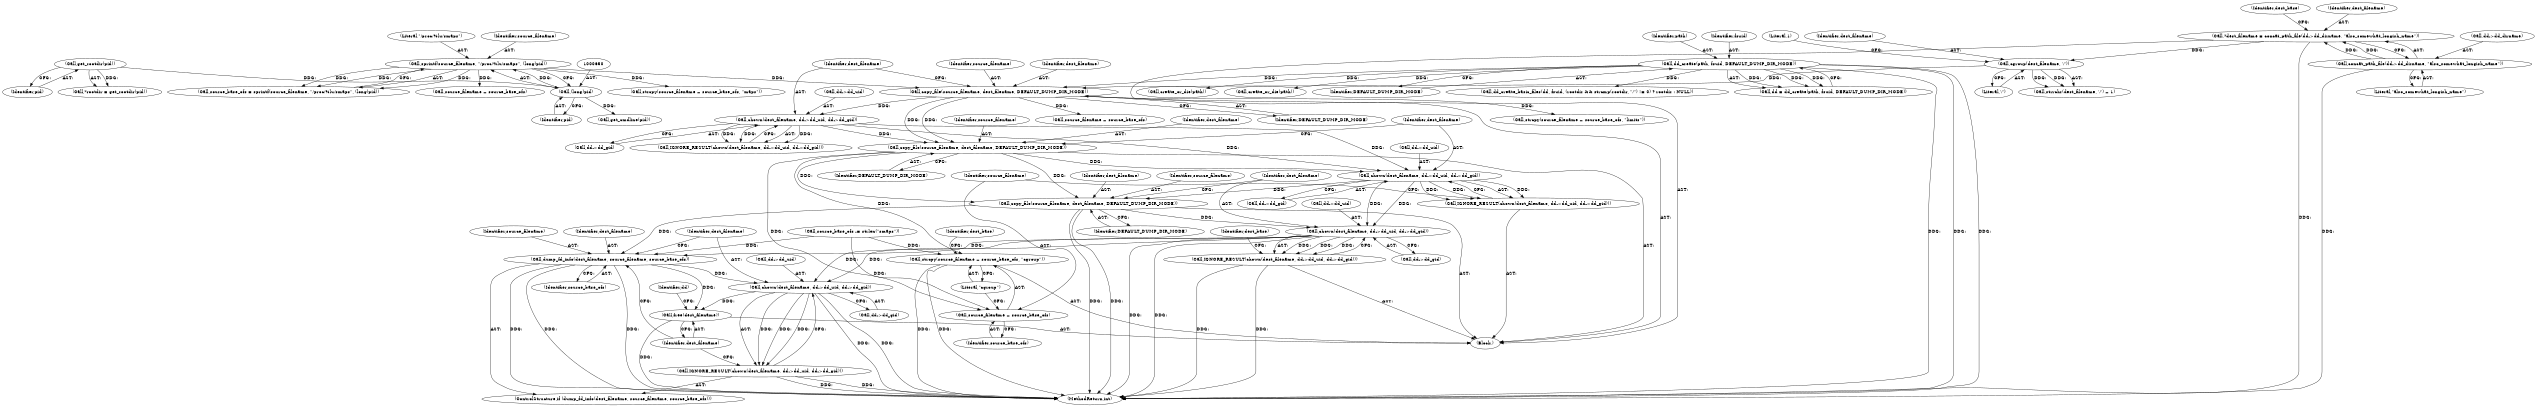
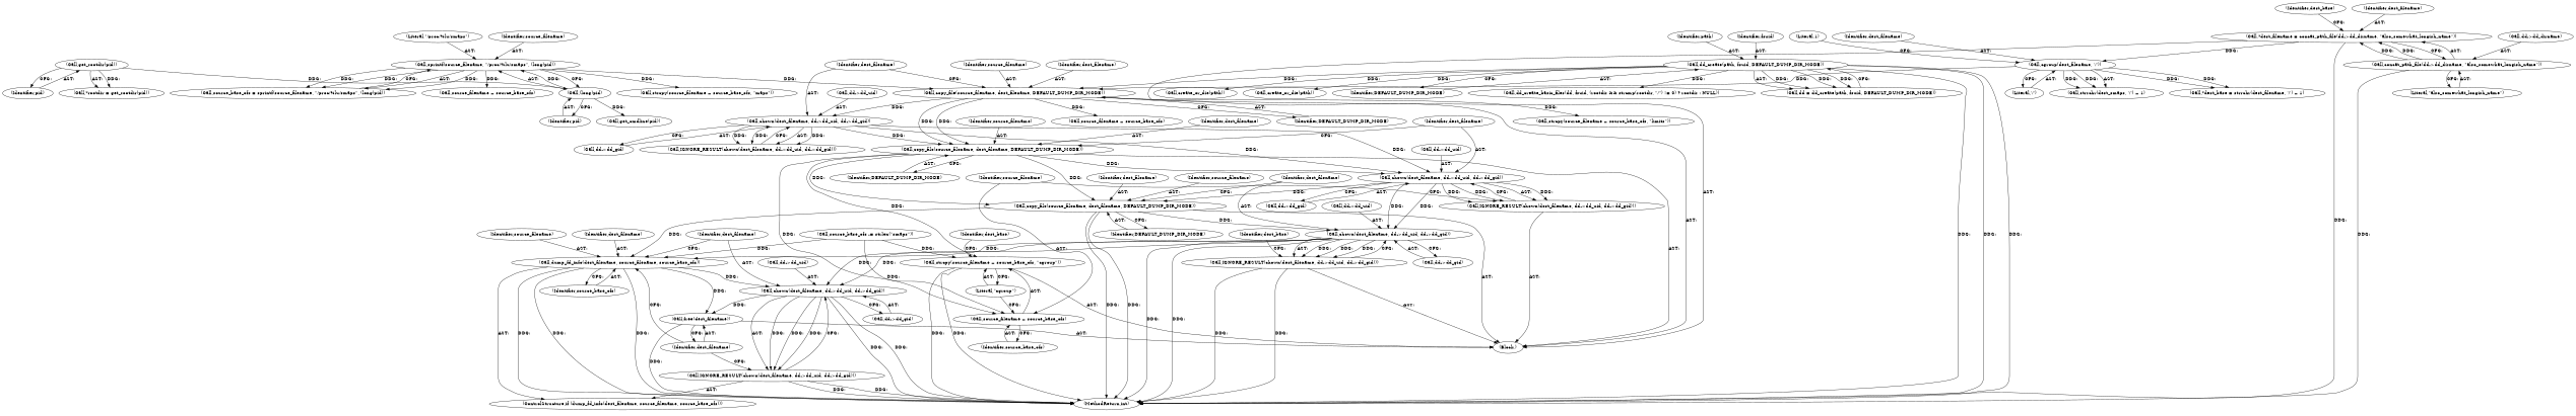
  digraph {
    n1 [label="(Call,copy_file(source_filename, dest_filename, DEFAULT_DUMP_DIR_MODE))"]
    n2 [label="(Call,chown(dest_filename, dd->dd_uid, dd->dd_gid))"]
    n3 [label="(Call,copy_file(source_filename, dest_filename, DEFAULT_DUMP_DIR_MODE))"]
    n4 [label="(Call,strcpy(source_filename + source_base_ofs, \"cgroup\"))"]
    n5 [label="(Call,source_filename + source_base_ofs)"]
    n6 [label="(Identifier,DEFAULT_DUMP_DIR_MODE)"]
    n7 [label="(Block,)"]
    n8 [label="(Call,IGNORE_RESULT(chown(dest_filename, dd->dd_uid, dd->dd_gid)))"]
    n9 [label="(Call,chown(dest_filename, dd->dd_uid, dd->dd_gid))"]
    n10 [label="(Call,dd->dd_gid)"]
    n11 [label="(MethodReturn,int)"]
    n12 [label="(Call,dump_fd_info(dest_filename, source_filename, source_base_ofs))"]
    n13 [label="(Identifier,DEFAULT_DUMP_DIR_MODE)"]
    n14 [label="(Literal,\"cgroup\")"]
    n15 [label="(Identifier,source_base_ofs)"]
    n16 [label="(Call,copy_file(source_filename, dest_filename, DEFAULT_DUMP_DIR_MODE))"]
    n17 [label="(Call,chown(dest_filename, dd->dd_uid, dd->dd_gid))"]
    n18 [label="(Call,strcpy(source_filename + source_base_ofs, \"limits\"))"]
    n19 [label="(Identifier,DEFAULT_DUMP_DIR_MODE)"]
    n20 [label="(Call,source_filename + source_base_ofs)"]
    n21 [label="(Call,IGNORE_RESULT(chown(dest_filename, dd->dd_uid, dd->dd_gid)))"]
    n22 [label="(Call,dd->dd_gid)"]
    n23 [label="(Call,sprintf(source_filename, \"/proc/%lu/smaps\", (long)pid))"]
    n24 [label="(Call,(long)pid)"]
    n25 [label="(Call,strcpy(source_filename + source_base_ofs, \"maps\"))"]
    n26 [label="(Call,source_base_ofs = sprintf(source_filename, \"/proc/%lu/smaps\", (long)pid))"]
    n27 [label="(Call,source_filename + source_base_ofs)"]
    n28 [label="(Call,get_cmdline(pid))"]
    n29 [label="(Identifier,pid)"]
    n30 [label="(Call,get_rootdir(pid))"]
    n31 [label="(Identifier,pid)"]
    n32 [label="(Call,*rootdir = get_rootdir(pid))"]
    n33 [label="(Call,cgroup(dest_filename, '/'))"]
    n34 [label="(Literal,'/')"]
-   n35 [label="(Call,strrchr(dest_filename, '/') + 1)"]
+   n35 [label="(Call,strrchr(dest_smaps, '/') + 1)"]
+   n36 [label="(Call,*dest_base = strrchr(dest_filename, '/') + 1)"]
    n37 [label="(Call,*dest_filename = concat_path_file(dd->dd_dirname, \"also_somewhat_longish_name\"))"]
    n38 [label="(Call,concat_path_file(dd->dd_dirname, \"also_somewhat_longish_name\"))"]
    n39 [label="(Literal,\"also_somewhat_longish_name\")"]
    n40 [label="(Call,dd_create(path, fsuid, DEFAULT_DUMP_DIR_MODE))"]
    n41 [label="(Call,create_or_die(path))"]
    n42 [label="(Call,create_or_die(path))"]
    n43 [label="(Identifier,DEFAULT_DUMP_DIR_MODE)"]
    n44 [label="(Call,dd_create_basic_files(dd, fsuid, (rootdir && strcmp(rootdir, \"/\") != 0) ? rootdir : NULL))"]
    n45 [label="(Call,dd = dd_create(path, fsuid, DEFAULT_DUMP_DIR_MODE))"]
    n46 [label="(Call,IGNORE_RESULT(chown(dest_filename, dd->dd_uid, dd->dd_gid)))"]
    n47 [label="(Call,chown(dest_filename, dd->dd_uid, dd->dd_gid))"]
    n48 [label="(Call,dd->dd_gid)"]
    n49 [label="(Call,free(dest_filename))"]
    n50 [label="(ControlStructure,if (dump_fd_info(dest_filename, source_filename, source_base_ofs)))"]
    n51 [label="(Identifier,source_base_ofs)"]
    n52 [label="(Call,IGNORE_RESULT(chown(dest_filename, dd->dd_uid, dd->dd_gid)))"]
    n53 [label="(Call,dd->dd_gid)"]
    n54 [label="(Identifier,dest_filename)"]
    n55 [label="(Call,dd->dd_uid)"]
    n56 [label="(Identifier,path)"]
    n57 [label="(Identifier,dest_base)"]
    n58 [label="(Literal,1)"]
    n59 [label="(Identifier,dest_filename)"]
    n60 [label="(Literal,\"/proc/%lu/smaps\")"]
    n61 [label="(Identifier,source_filename)"]
    n62 [label="(Identifier,dest_base)"]
    n63 [label="(Call,dd->dd_uid)"]
    n64 [label="(Identifier,fsuid)"]
    n65 [label="(Identifier,source_filename)"]
    n66 [label="(Call,dd->dd_uid)"]
    n67 [label="(Identifier,dest_base)"]
    n68 [label="(Identifier,dest_filename)"]
    n69 [label="(Call,dd->dd_uid)"]
    n70 [label="(Identifier,dest_filename)"]
-   n71 [label="(Identifier,dd)"]
    n72 [label="(Call,dd->dd_dirname)"]
    n73 [label="(Identifier,source_filename)"]
    n74 [label="(Call,source_base_ofs -= strlen(\"smaps\"))"]
    n75 [label="(Identifier,source_filename)"]
    n76 [label="(Identifier,dest_filename)"]
    n77 [label="(Identifier,dest_filename)"]
    n78 [label="(Identifier,dest_filename)"]
    n79 [label="(Identifier,dest_filename)"]
    n80 [label="(Identifier,dest_filename)"]
    n81 [label="(Identifier,source_filename)"]
    n82 [label="(Identifier,source_filename)"]
    n83 [label="(Identifier,dest_filename)"]
    n84 [label="(Identifier,dest_filename)"]
-   1000650
    n1 -> n2 [label="DDG: "]
    n1 -> n3 [label="DDG: "]
    n1 -> n3 [label="DDG: "]
    n1 -> n4 [label="DDG: "]
    n1 -> n5 [label="DDG: "]
    n1 -> n6 [label="CFG: "]
    n1 -> n7 [label="AST: "]
    n2 -> n3 [label="DDG: "]
    n2 -> n8 [label="AST: "]
    n2 -> n8 [label="DDG: "]
    n2 -> n8 [label="DDG: "]
    n2 -> n8 [label="DDG: "]
    n2 -> n9 [label="DDG: "]
    n2 -> n9 [label="DDG: "]
    n2 -> n10 [label="CFG: "]
    n3 -> n7 [label="AST: "]
    n3 -> n9 [label="DDG: "]
    n3 -> n11 [label="DDG: "]
    n3 -> n11 [label="DDG: "]
    n3 -> n12 [label="DDG: "]
    n3 -> n13 [label="CFG: "]
    n4 -> n7 [label="AST: "]
    n4 -> n11 [label="DDG: "]
    n4 -> n11 [label="DDG: "]
    n4 -> n14 [label="CFG: "]
    n5 -> n4 [label="AST: "]
    n5 -> n15 [label="CFG: "]
    n6 -> n1 [label="AST: "]
    n8 -> n2 [label="CFG: "]
    n8 -> n7 [label="AST: "]
    n9 -> n11 [label="DDG: "]
    n9 -> n11 [label="DDG: "]
    n9 -> n12 [label="DDG: "]
    n9 -> n46 [label="AST: "]
    n9 -> n46 [label="DDG: "]
    n9 -> n46 [label="DDG: "]
    n9 -> n46 [label="DDG: "]
    n9 -> n47 [label="DDG: "]
    n9 -> n47 [label="DDG: "]
    n9 -> n48 [label="CFG: "]
    n10 -> n2 [label="AST: "]
    n12 -> n11 [label="DDG: "]
    n12 -> n11 [label="DDG: "]
    n12 -> n11 [label="DDG: "]
    n12 -> n47 [label="DDG: "]
    n12 -> n49 [label="DDG: "]
    n12 -> n50 [label="AST: "]
    n12 -> n51 [label="CFG: "]
    n13 -> n3 [label="AST: "]
    n14 -> n4 [label="AST: "]
    n14 -> n5 [label="CFG: "]
    n15 -> n5 [label="AST: "]
    n16 -> n1 [label="DDG: "]
    n16 -> n1 [label="DDG: "]
    n16 -> n7 [label="AST: "]
    n16 -> n17 [label="DDG: "]
    n16 -> n18 [label="DDG: "]
    n16 -> n19 [label="CFG: "]
    n16 -> n20 [label="DDG: "]
    n17 -> n1 [label="DDG: "]
    n17 -> n2 [label="DDG: "]
    n17 -> n2 [label="DDG: "]
    n17 -> n21 [label="AST: "]
    n17 -> n21 [label="DDG: "]
    n17 -> n21 [label="DDG: "]
    n17 -> n21 [label="DDG: "]
    n17 -> n22 [label="CFG: "]
    n19 -> n16 [label="AST: "]
    n21 -> n17 [label="CFG: "]
    n22 -> n17 [label="AST: "]
    n23 -> n16 [label="DDG: "]
    n23 -> n24 [label="CFG: "]
    n23 -> n25 [label="DDG: "]
    n23 -> n26 [label="AST: "]
    n23 -> n26 [label="DDG: "]
    n23 -> n26 [label="DDG: "]
    n23 -> n26 [label="DDG: "]
    n23 -> n27 [label="DDG: "]
    n24 -> n23 [label="AST: "]
    n24 -> n23 [label="DDG: "]
    n24 -> n28 [label="DDG: "]
    n24 -> n29 [label="CFG: "]
    n26 -> n23 [label="CFG: "]
    n29 -> n24 [label="AST: "]
    n30 -> n24 [label="DDG: "]
    n30 -> n31 [label="CFG: "]
    n30 -> n32 [label="AST: "]
    n30 -> n32 [label="DDG: "]
    n31 -> n30 [label="AST: "]
    n33 -> n16 [label="DDG: "]
    n33 -> n34 [label="CFG: "]
    n33 -> n35 [label="AST: "]
    n33 -> n35 [label="DDG: "]
    n33 -> n35 [label="DDG: "]
+   n33 -> n36 [label="DDG: "]
+   n33 -> n36 [label="DDG: "]
    n34 -> n33 [label="AST: "]
    n37 -> n7 [label="AST: "]
    n37 -> n11 [label="DDG: "]
    n37 -> n33 [label="DDG: "]
    n37 -> n38 [label="CFG: "]
    n38 -> n11 [label="DDG: "]
    n38 -> n37 [label="AST: "]
    n38 -> n37 [label="DDG: "]
    n38 -> n37 [label="DDG: "]
    n38 -> n39 [label="CFG: "]
    n39 -> n38 [label="AST: "]
    n40 -> n11 [label="DDG: "]
    n40 -> n11 [label="DDG: "]
    n40 -> n11 [label="DDG: "]
    n40 -> n16 [label="DDG: "]
    n40 -> n41 [label="DDG: "]
    n40 -> n42 [label="DDG: "]
    n40 -> n43 [label="CFG: "]
    n40 -> n44 [label="DDG: "]
    n40 -> n45 [label="AST: "]
    n40 -> n45 [label="DDG: "]
    n40 -> n45 [label="DDG: "]
    n40 -> n45 [label="DDG: "]
    n43 -> n40 [label="AST: "]
    n45 -> n40 [label="CFG: "]
    n46 -> n7 [label="AST: "]
    n46 -> n9 [label="CFG: "]
    n46 -> n11 [label="DDG: "]
    n46 -> n11 [label="DDG: "]
    n47 -> n11 [label="DDG: "]
    n47 -> n11 [label="DDG: "]
    n47 -> n49 [label="DDG: "]
    n47 -> n52 [label="AST: "]
    n47 -> n52 [label="DDG: "]
    n47 -> n52 [label="DDG: "]
    n47 -> n52 [label="DDG: "]
    n47 -> n53 [label="CFG: "]
    n48 -> n9 [label="AST: "]
    n49 -> n7 [label="AST: "]
    n49 -> n11 [label="DDG: "]
    n49 -> n54 [label="CFG: "]
    n51 -> n12 [label="AST: "]
    n52 -> n11 [label="DDG: "]
    n52 -> n11 [label="DDG: "]
    n52 -> n47 [label="CFG: "]
    n52 -> n50 [label="AST: "]
    n53 -> n47 [label="AST: "]
    n54 -> n12 [label="CFG: "]
    n54 -> n49 [label="AST: "]
    n54 -> n52 [label="CFG: "]
    n55 -> n2 [label="AST: "]
    n56 -> n40 [label="AST: "]
    n57 -> n4 [label="CFG: "]
    n58 -> n33 [label="CFG: "]
    n59 -> n3 [label="AST: "]
    n60 -> n23 [label="AST: "]
    n61 -> n16 [label="AST: "]
    n62 -> n37 [label="CFG: "]
    n63 -> n47 [label="AST: "]
    n64 -> n40 [label="AST: "]
    n65 -> n5 [label="AST: "]
    n65 -> n8 [label="CFG: "]
    n66 -> n17 [label="AST: "]
    n67 -> n46 [label="CFG: "]
    n68 -> n37 [label="AST: "]
    n69 -> n9 [label="AST: "]
    n70 -> n12 [label="AST: "]
-   n71 -> n49 [label="CFG: "]
    n72 -> n38 [label="AST: "]
    n73 -> n1 [label="AST: "]
    n74 -> n4 [label="DDG: "]
    n74 -> n5 [label="DDG: "]
    n74 -> n12 [label="DDG: "]
    n75 -> n12 [label="AST: "]
    n76 -> n1 [label="AST: "]
    n77 -> n16 [label="AST: "]
    n78 -> n1 [label="CFG: "]
    n78 -> n2 [label="AST: "]
    n79 -> n33 [label="AST: "]
    n80 -> n16 [label="CFG: "]
    n80 -> n17 [label="AST: "]
    n81 -> n3 [label="AST: "]
    n82 -> n23 [label="AST: "]
    n83 -> n12 [label="CFG: "]
    n83 -> n47 [label="AST: "]
    n84 -> n3 [label="CFG: "]
    n84 -> n9 [label="AST: "]
-   1000650 -> n24 [label="AST: "]
  }
